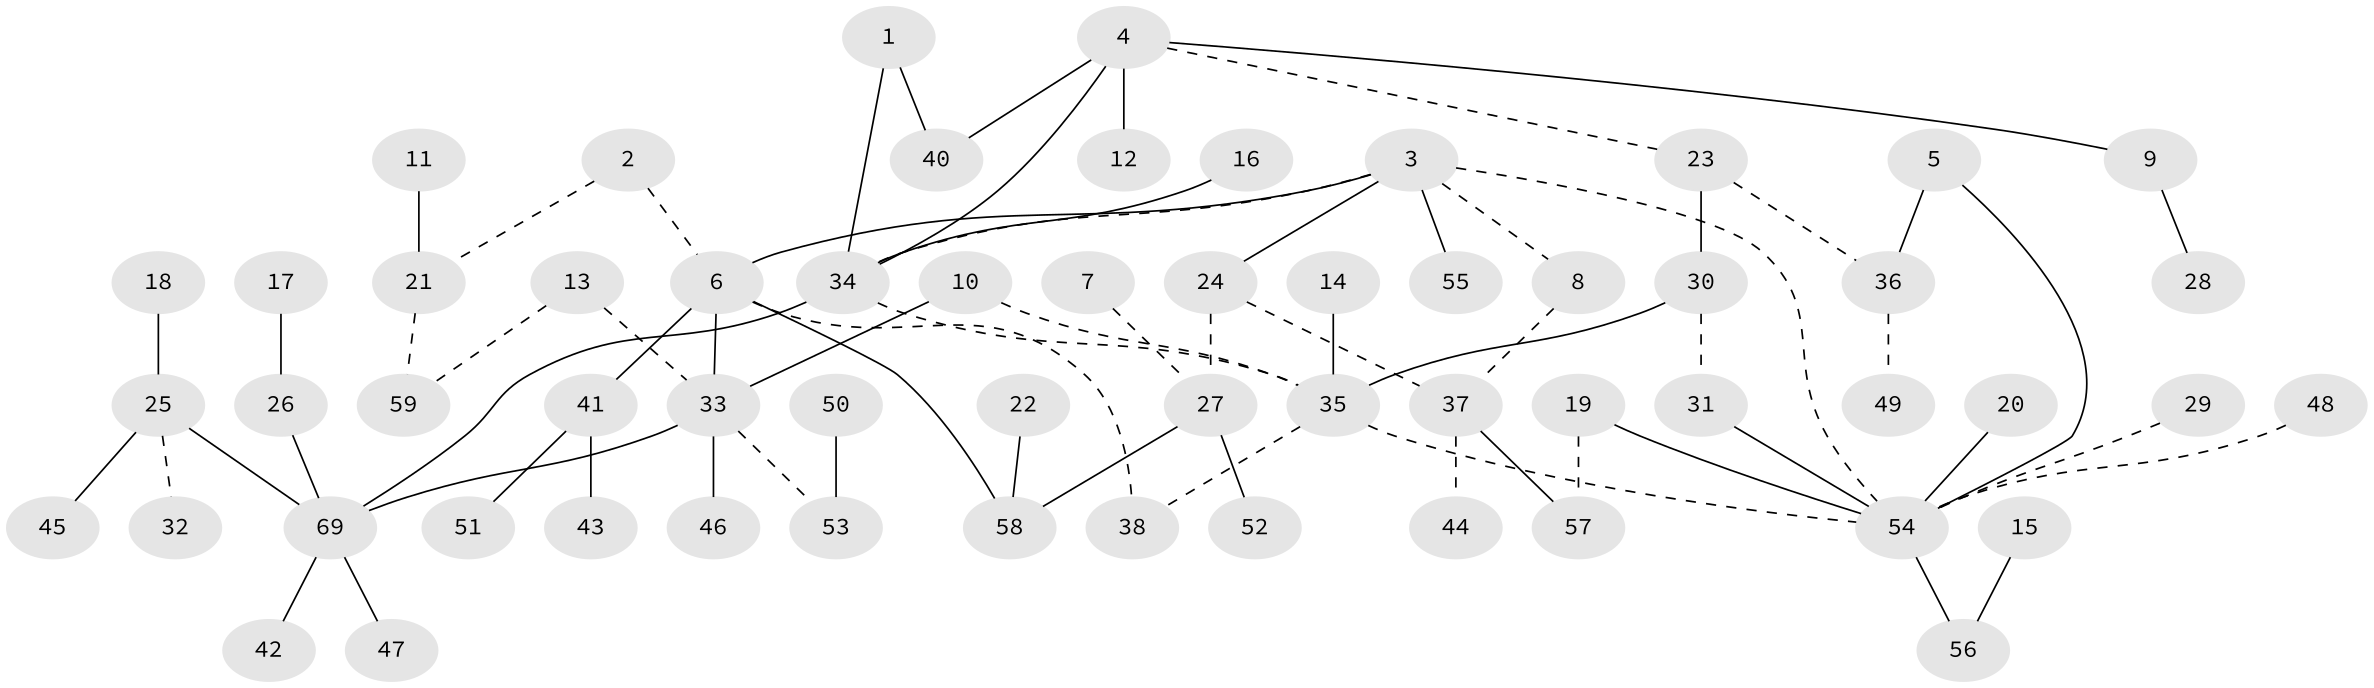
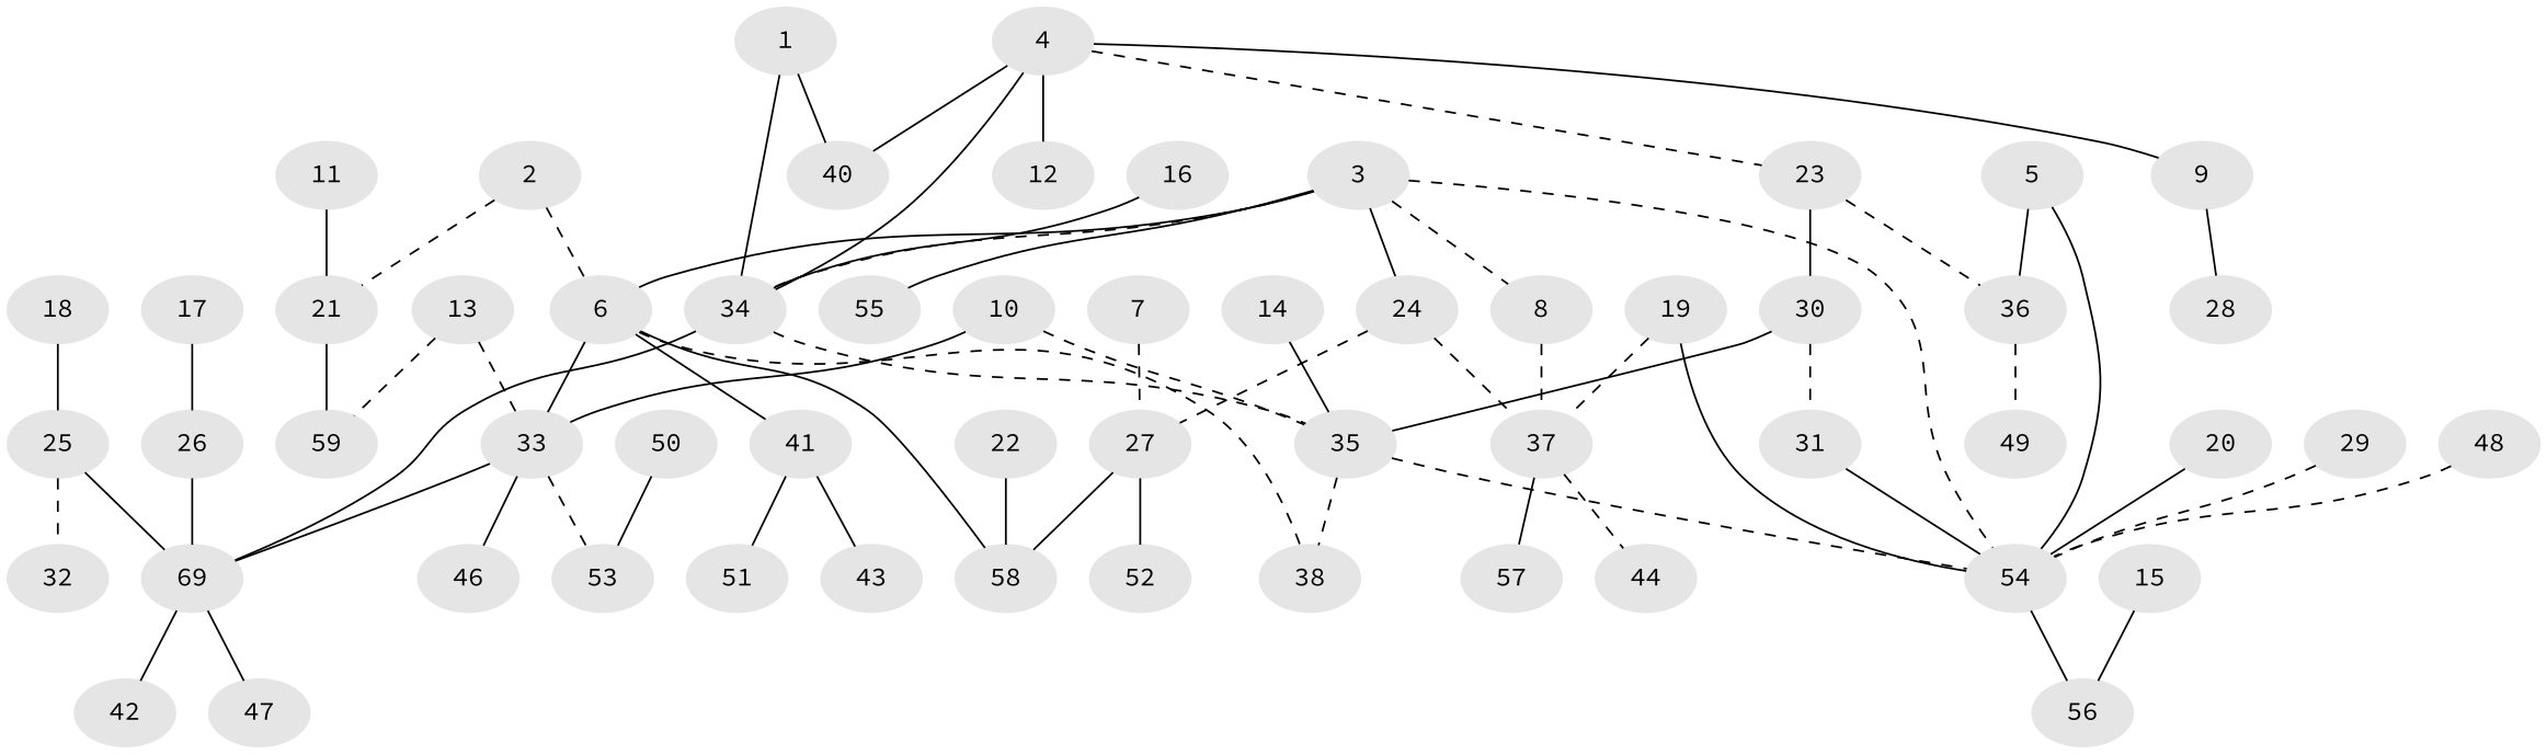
  graph {
    fontname="Source Code Pro"
    node [color=gray90 fontname="Source Code Pro" style=filled]
    edge [fontname="Source Code Pro" style=solid weight=1.0]
    1
    34
    40
    35
    n5 [label=69]
    2
    6
    21
    33
    38
    41
    58
    59
    3
    8
    24
    54
    55
    37
    27
    56
    4
    9
    12
    23
    28
    36
    30
    5
    49
    46
    53
    51
    43
    7
    52
    44
    57
    10
    11
    13
    14
    15
    16
    17
    26
    18
    25
    32
-   45
    19
    20
    22
    31
    42
    47
    29
    48
    50
    1 -- 34
    1 -- 40
    34 -- 35 [style=dashed]
    34 -- n5
    35 -- 38 [style=dashed]
    35 -- 54 [style=dashed]
    n5 -- 42
    n5 -- 47
    2 -- 6 [style=dashed]
    2 -- 21 [style=dashed]
    6 -- 33
    6 -- 38 [style=dashed]
    6 -- 41
    6 -- 58
-   21 -- 59 [style=dashed]
+   21 -- 59
    33 -- n5
    33 -- 46
    33 -- 53 [style=dashed]
    41 -- 51
    41 -- 43
    3 -- 34 [style=dashed]
    3 -- 6
    3 -- 8 [style=dashed]
    3 -- 24
    3 -- 54 [style=dashed]
    3 -- 55
    8 -- 37 [style=dashed]
    24 -- 37 [style=dashed]
    24 -- 27 [style=dashed]
    54 -- 56
    37 -- 44 [style=dashed]
    37 -- 57
    27 -- 58
    27 -- 52
    4 -- 34
    4 -- 40
    4 -- 9
    4 -- 12
    4 -- 23 [style=dashed]
    9 -- 28
    23 -- 36 [style=dashed]
    23 -- 30
    36 -- 49 [style=dashed]
    30 -- 35
    30 -- 31 [style=dashed]
    5 -- 54
    5 -- 36
    7 -- 27 [style=dashed]
    10 -- 35 [style=dashed]
    10 -- 33
    11 -- 21
    13 -- 33 [style=dashed]
    13 -- 59 [style=dashed]
    14 -- 35
    15 -- 56
    16 -- 34
    17 -- 26
    26 -- n5
    18 -- 25
    25 -- n5
    25 -- 32 [style=dashed]
-   25 -- 45
    19 -- 54
-   19 -- 57 [style=dashed]
+   19 -- 37 [style=dashed]
    20 -- 54
    22 -- 58
    31 -- 54
    29 -- 54 [style=dashed]
    48 -- 54 [style=dashed]
    50 -- 53
  }
